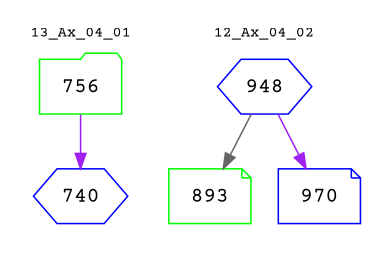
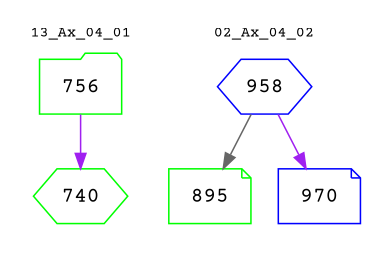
  digraph {
    fontname="Courier Prime"
    node [color=green fontname="Courier Prime" shape=hexagon]
    edge [color=purple fontname="Courier Prime"]
    n1 [label=756 shape=folder]
-   n2 [color=blue label=740]
-   n3 [color=blue label=948]
-   n4 [label=893 shape=note]
+   n2 [label=740]
+   n3 [color=blue label=958]
+   n4 [label=895 shape=note]
    n5 [color=blue label=970 shape=note]
    subgraph cluster_1 {
      color=white
      fontsize=10
      label="13_Ax_04_01"
      n1
      n2
    }
    subgraph cluster_2 {
      color=white
      fontsize=10
-     label="12_Ax_04_02"
+     label="02_Ax_04_02"
      n3
      n4
      n5
    }
    n1 -> n2
    n3 -> n4 [color=gray40]
    n3 -> n5
  }
